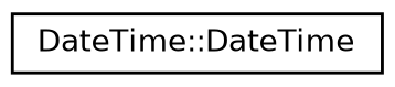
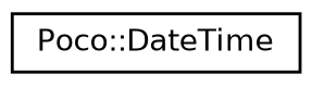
  digraph {
    rankdir=LR
-   n1 [color=black fillcolor=white fontname=Helvetica fontsize=10 height=0.2 label="DateTime::DateTime" shape=record style=filled width=0.4]
+   n1 [color=black fillcolor=white fontname=Helvetica fontsize=10 height=0.2 label="Poco::DateTime" shape=record style=filled width=0.4]
  }
